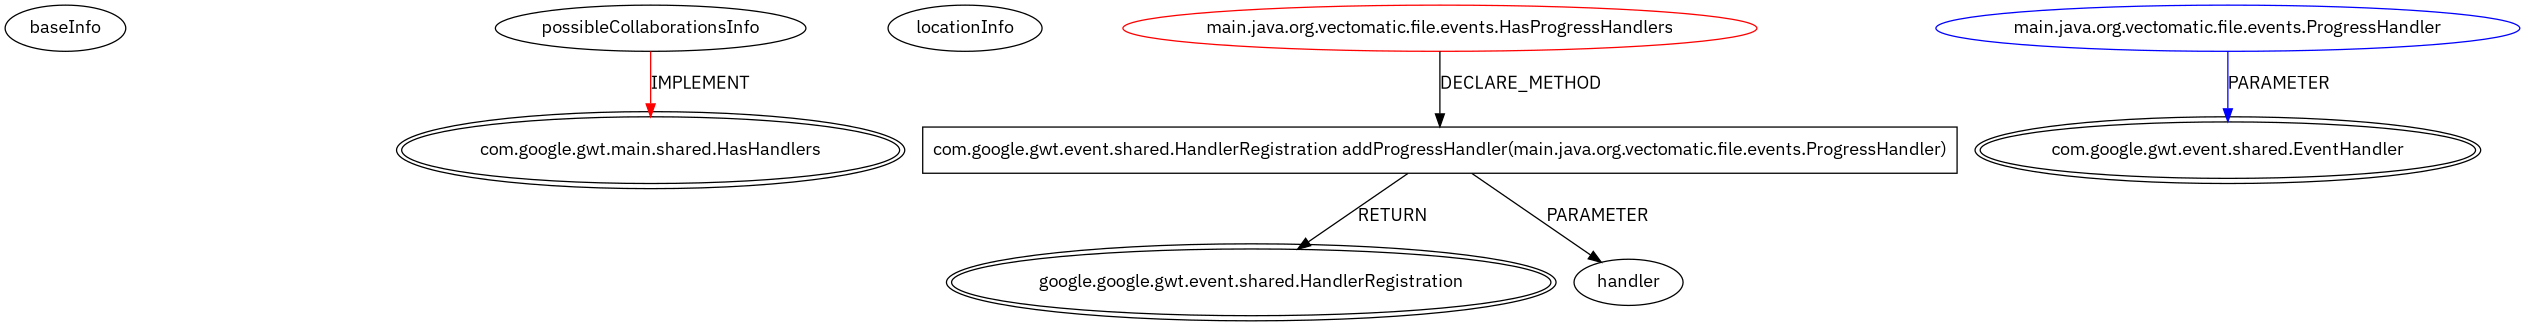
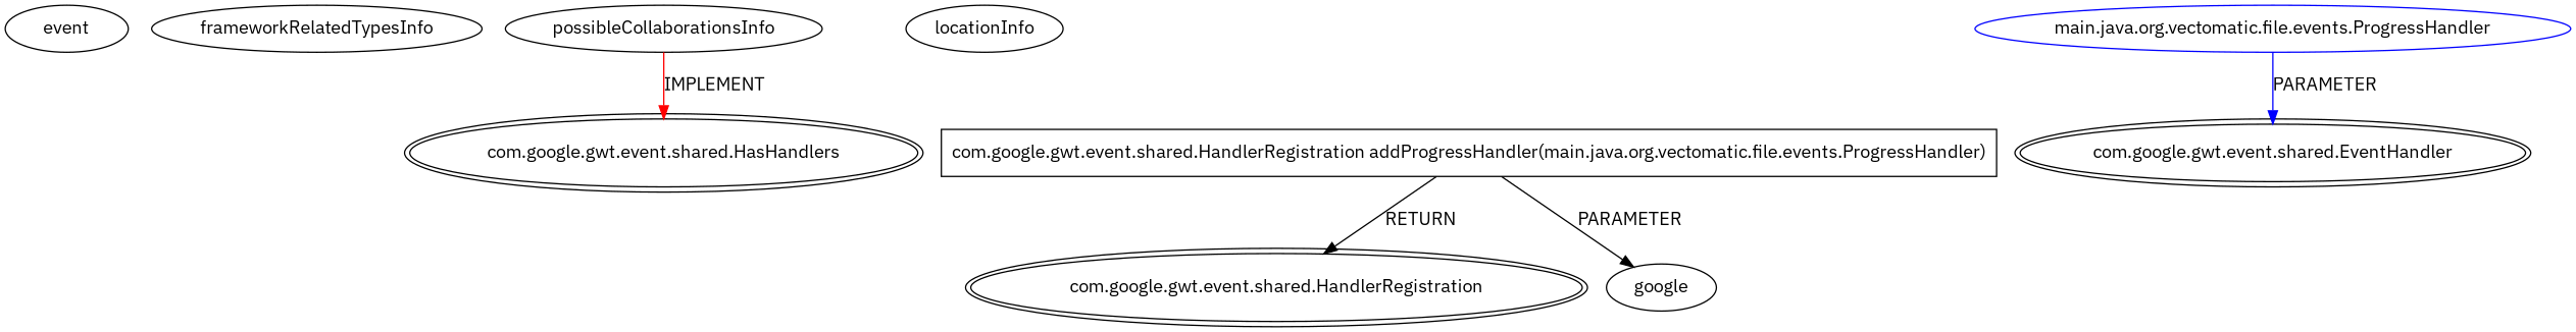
  digraph {
    fontname="IBM Plex Sans"
    node [fontname="IBM Plex Sans"]
    edge [fontname="IBM Plex Sans"]
-   baseInfo [category=extension_graph graphId=3477 isAnonymous=false possibleRelation=true]
+   baseInfo [category=extension_graph graphId=3477 isAnonymous=false possibleRelation=true label=event]
+   frameworkRelatedTypesInfo [0="com.google.gwt.event.shared.HasHandlers"]
    possibleCollaborationsInfo [0="3477~CLIENT_METHOD_DECLARATION-PARAMETER_DECLARATION-~com.google.gwt.event.shared.HasHandlers ~com.google.gwt.event.shared.EventHandler ~false~false"]
-   n4 [isFrameworkType=true label="com.google.gwt.main.shared.HasHandlers" peripheries=2 vertexType=FRAMEWORK_INTERFACE_TYPE]
+   n4 [isFrameworkType=true label="com.google.gwt.event.shared.HasHandlers" peripheries=2 vertexType=FRAMEWORK_INTERFACE_TYPE]
    locationInfo [contextSignature=HasProgressHandlers filePath="/laaglu-lib-gwt-file/lib-gwt-file-master/src/main/java/org/vectomatic/file/events/HasProgressHandlers.java" graphId=3477 projectName="laaglu-lib-gwt-file"]
-   n6 [color=red isFrameworkType=false label="main.java.org.vectomatic.file.events.HasProgressHandlers" vertexType=ROOT_CLIENT_CLASS_DECLARATION]
    n7 [isFrameworkType=false label="com.google.gwt.event.shared.HandlerRegistration addProgressHandler(main.java.org.vectomatic.file.events.ProgressHandler)" shape=box vertexType=CLIENT_METHOD_DECLARATION]
-   n8 [isFrameworkType=true label="google.google.gwt.event.shared.HandlerRegistration" peripheries=2 vertexType=FRAMEWORK_INTERFACE_TYPE]
-   n9 [isFrameworkType=false label=handler vertexType=PARAMETER_DECLARATION]
+   n8 [isFrameworkType=true label="com.google.gwt.event.shared.HandlerRegistration" peripheries=2 vertexType=FRAMEWORK_INTERFACE_TYPE]
+   n9 [isFrameworkType=false label=google vertexType=PARAMETER_DECLARATION]
    n10 [color=blue isFrameworkType=false label="main.java.org.vectomatic.file.events.ProgressHandler" vertexType=REFERENCE_CLIENT_CLASS_DECLARATION]
    n11 [isFrameworkType=true label="com.google.gwt.event.shared.EventHandler" peripheries=2 vertexType=FRAMEWORK_INTERFACE_TYPE]
    possibleCollaborationsInfo -> n4 [color=red label=IMPLEMENT]
-   n6 -> n7 [label=DECLARE_METHOD]
    n7 -> n8 [label=RETURN]
    n7 -> n9 [label=PARAMETER]
    n10 -> n11 [color=blue label=PARAMETER]
  }
